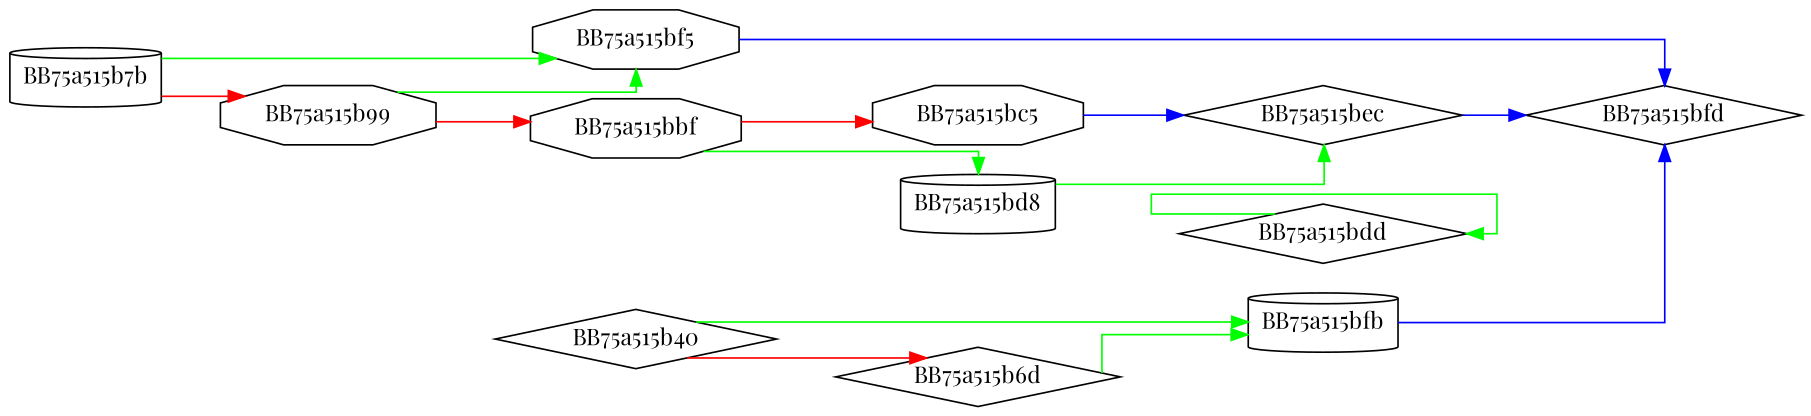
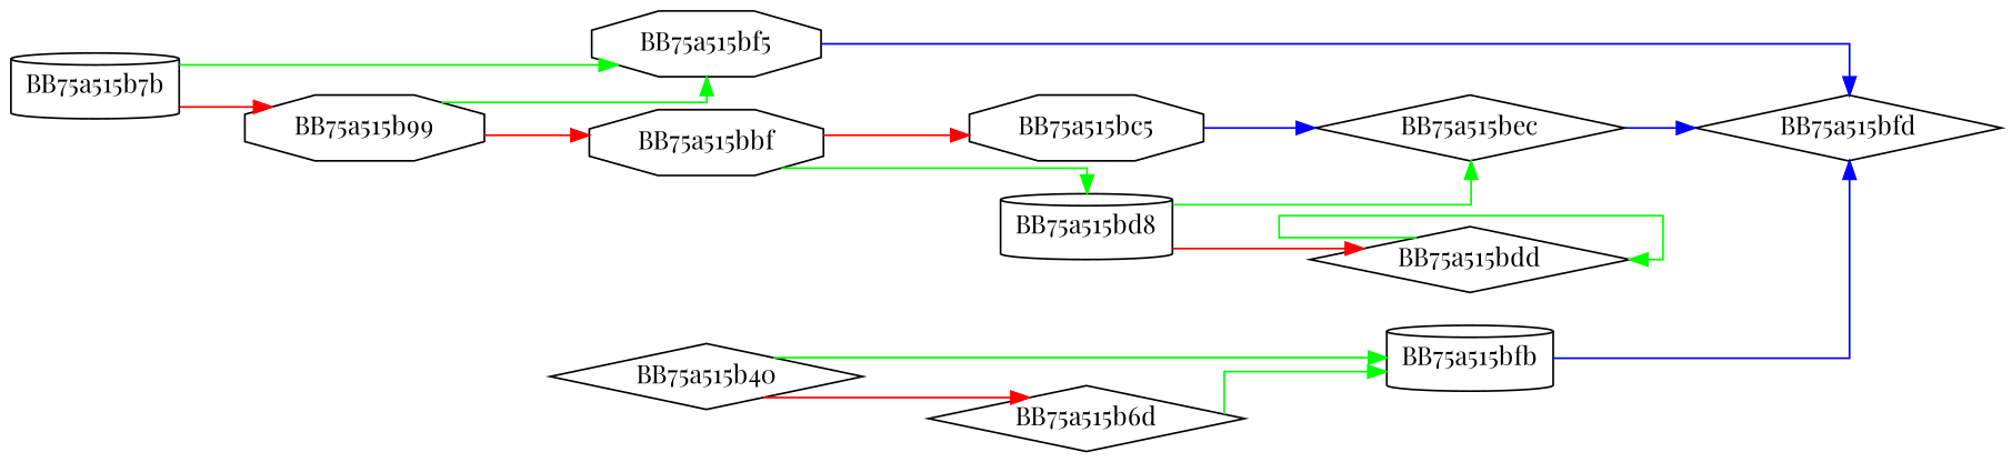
  digraph {
    fontname="Playfair Display"
    rankdir=LR
    splines=ortho
    node [fontname="Playfair Display" shape=diamond]
    edge [color=green fontname="Playfair Display"]
    BB75a515bfb [shape=cylinder]
    BB75a515b40
    BB75a515b6d
    BB75a515bfd
    BB75a515b7b [shape=cylinder]
    BB75a515bf5 [shape=octagon]
    BB75a515b99 [shape=octagon]
    BB75a515bbf [shape=octagon]
    BB75a515bd8 [shape=cylinder]
    BB75a515bc5 [shape=octagon]
    BB75a515bec
    BB75a515bdd
    BB75a515bfb -> BB75a515bfd [color=blue]
    BB75a515b40 -> BB75a515bfb
    BB75a515b40 -> BB75a515b6d [color=red]
    BB75a515b6d -> BB75a515bfb
    BB75a515b7b -> BB75a515bf5
    BB75a515b7b -> BB75a515b99 [color=red]
    BB75a515bf5 -> BB75a515bfd [color=blue]
    BB75a515b99 -> BB75a515bf5
    BB75a515b99 -> BB75a515bbf [color=red]
    BB75a515bbf -> BB75a515bd8
    BB75a515bbf -> BB75a515bc5 [color=red]
    BB75a515bd8 -> BB75a515bec
+   BB75a515bd8 -> BB75a515bdd [color=red]
    BB75a515bc5 -> BB75a515bec [color=blue]
    BB75a515bec -> BB75a515bfd [color=blue]
    BB75a515bdd -> BB75a515bdd
  }
